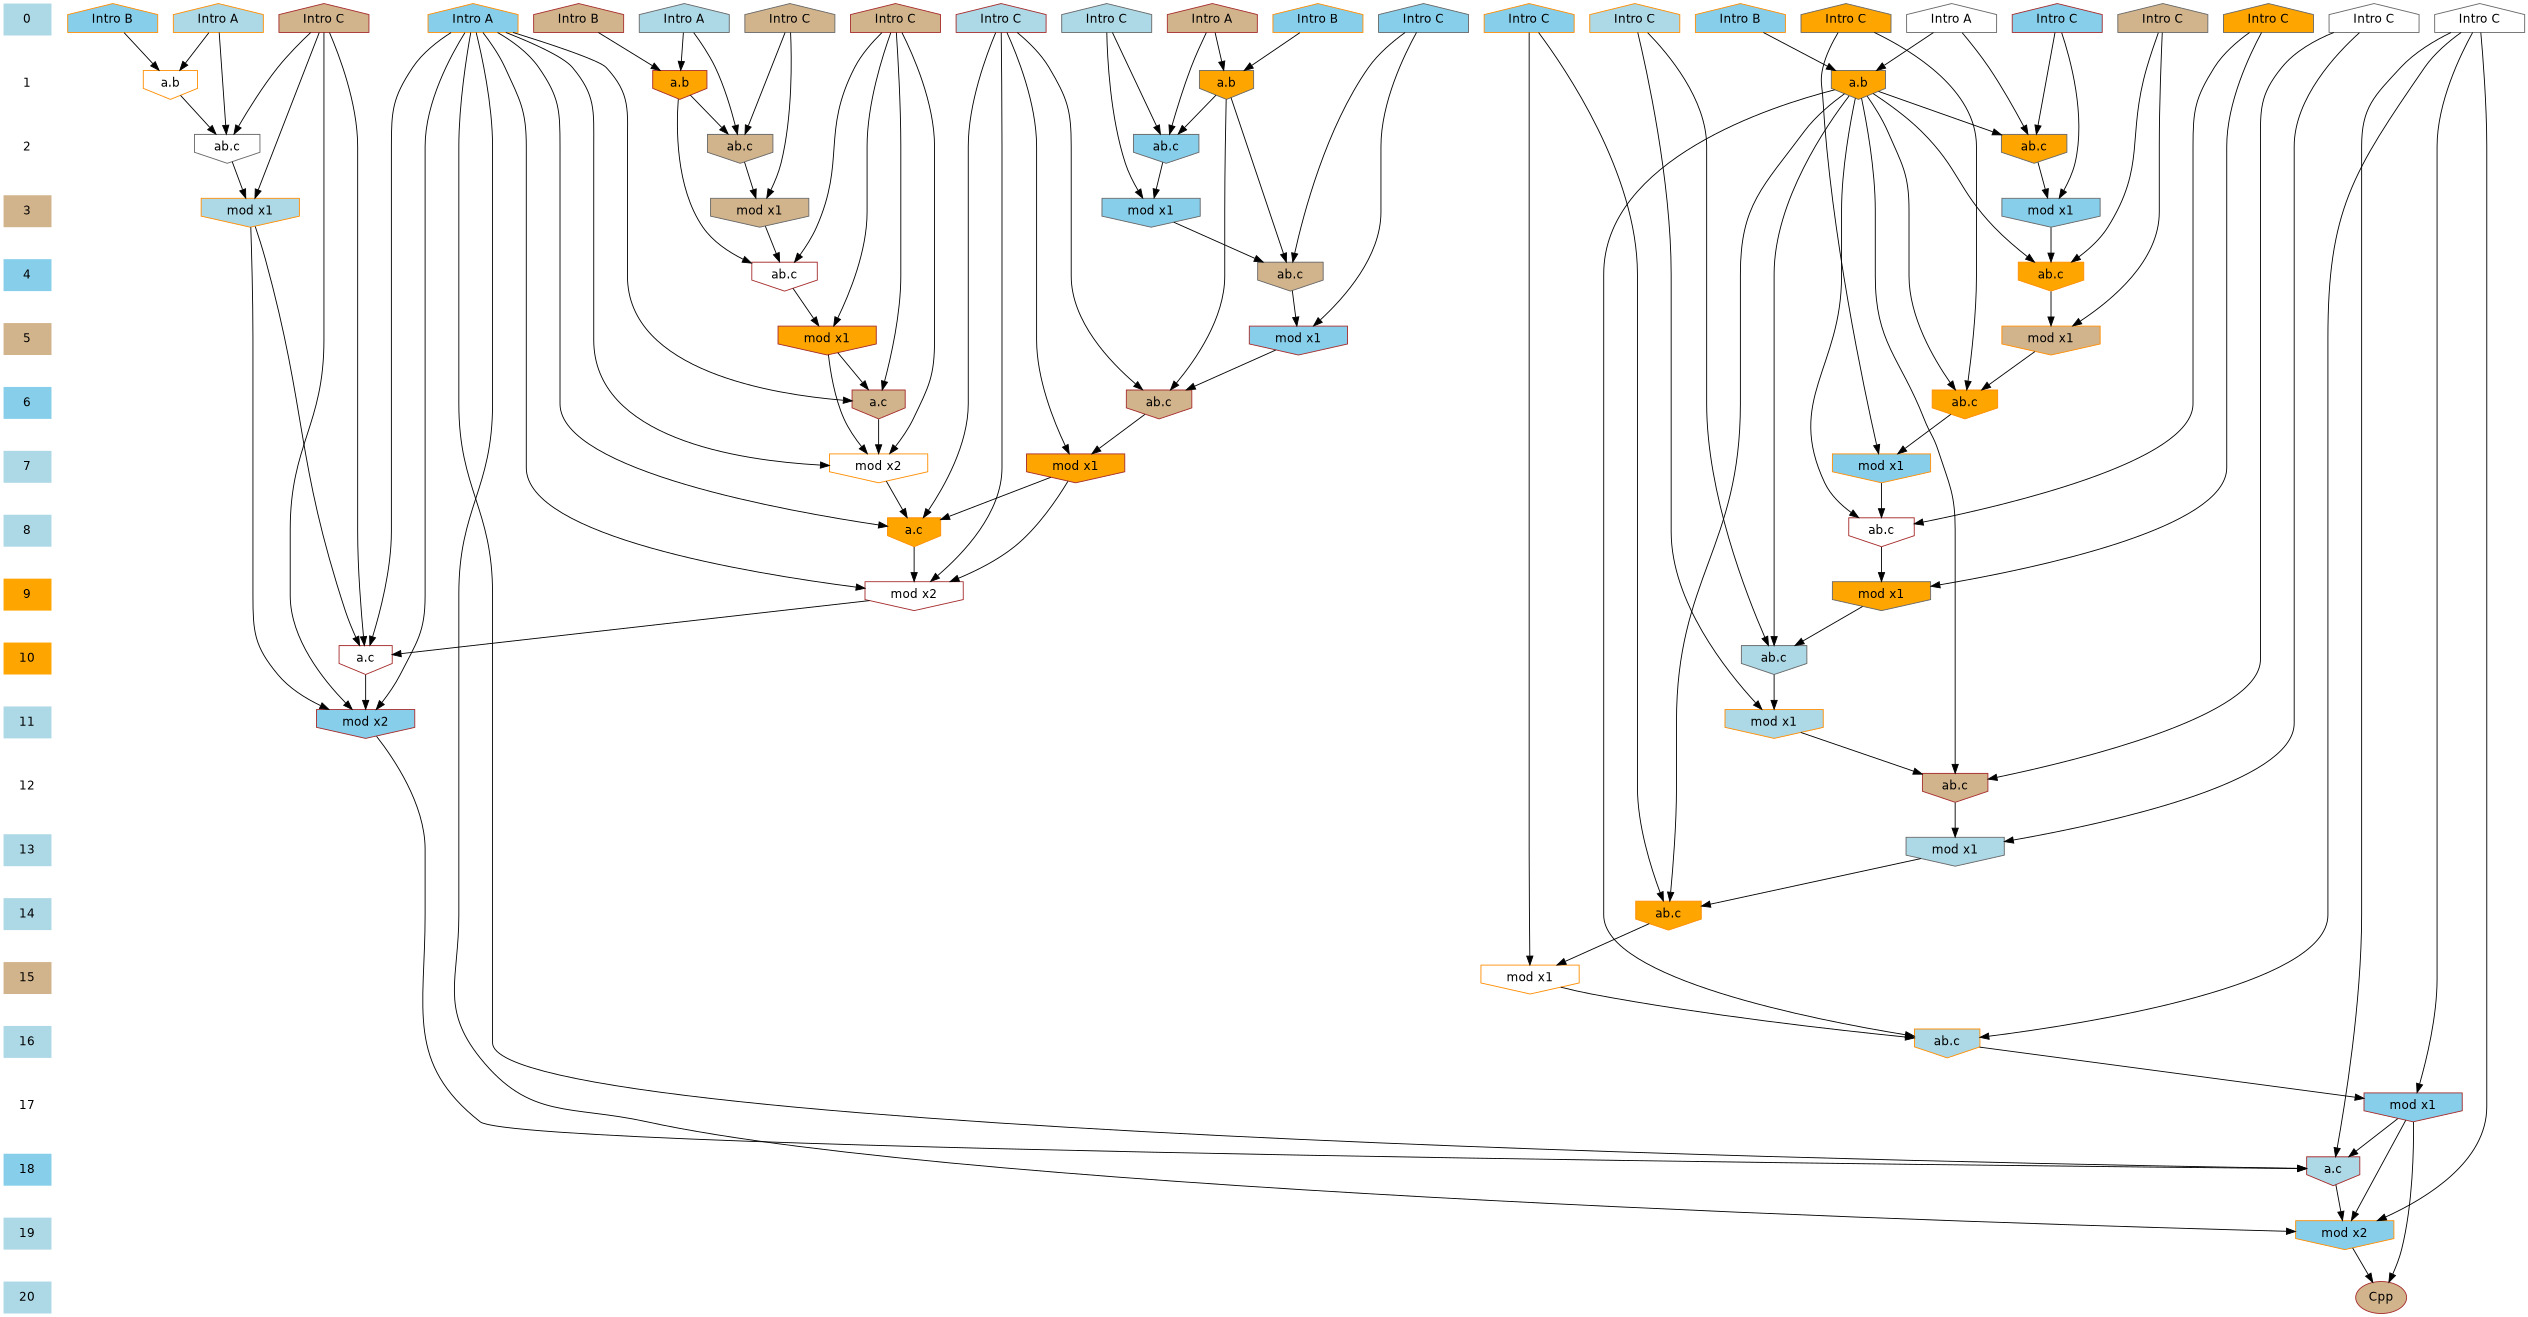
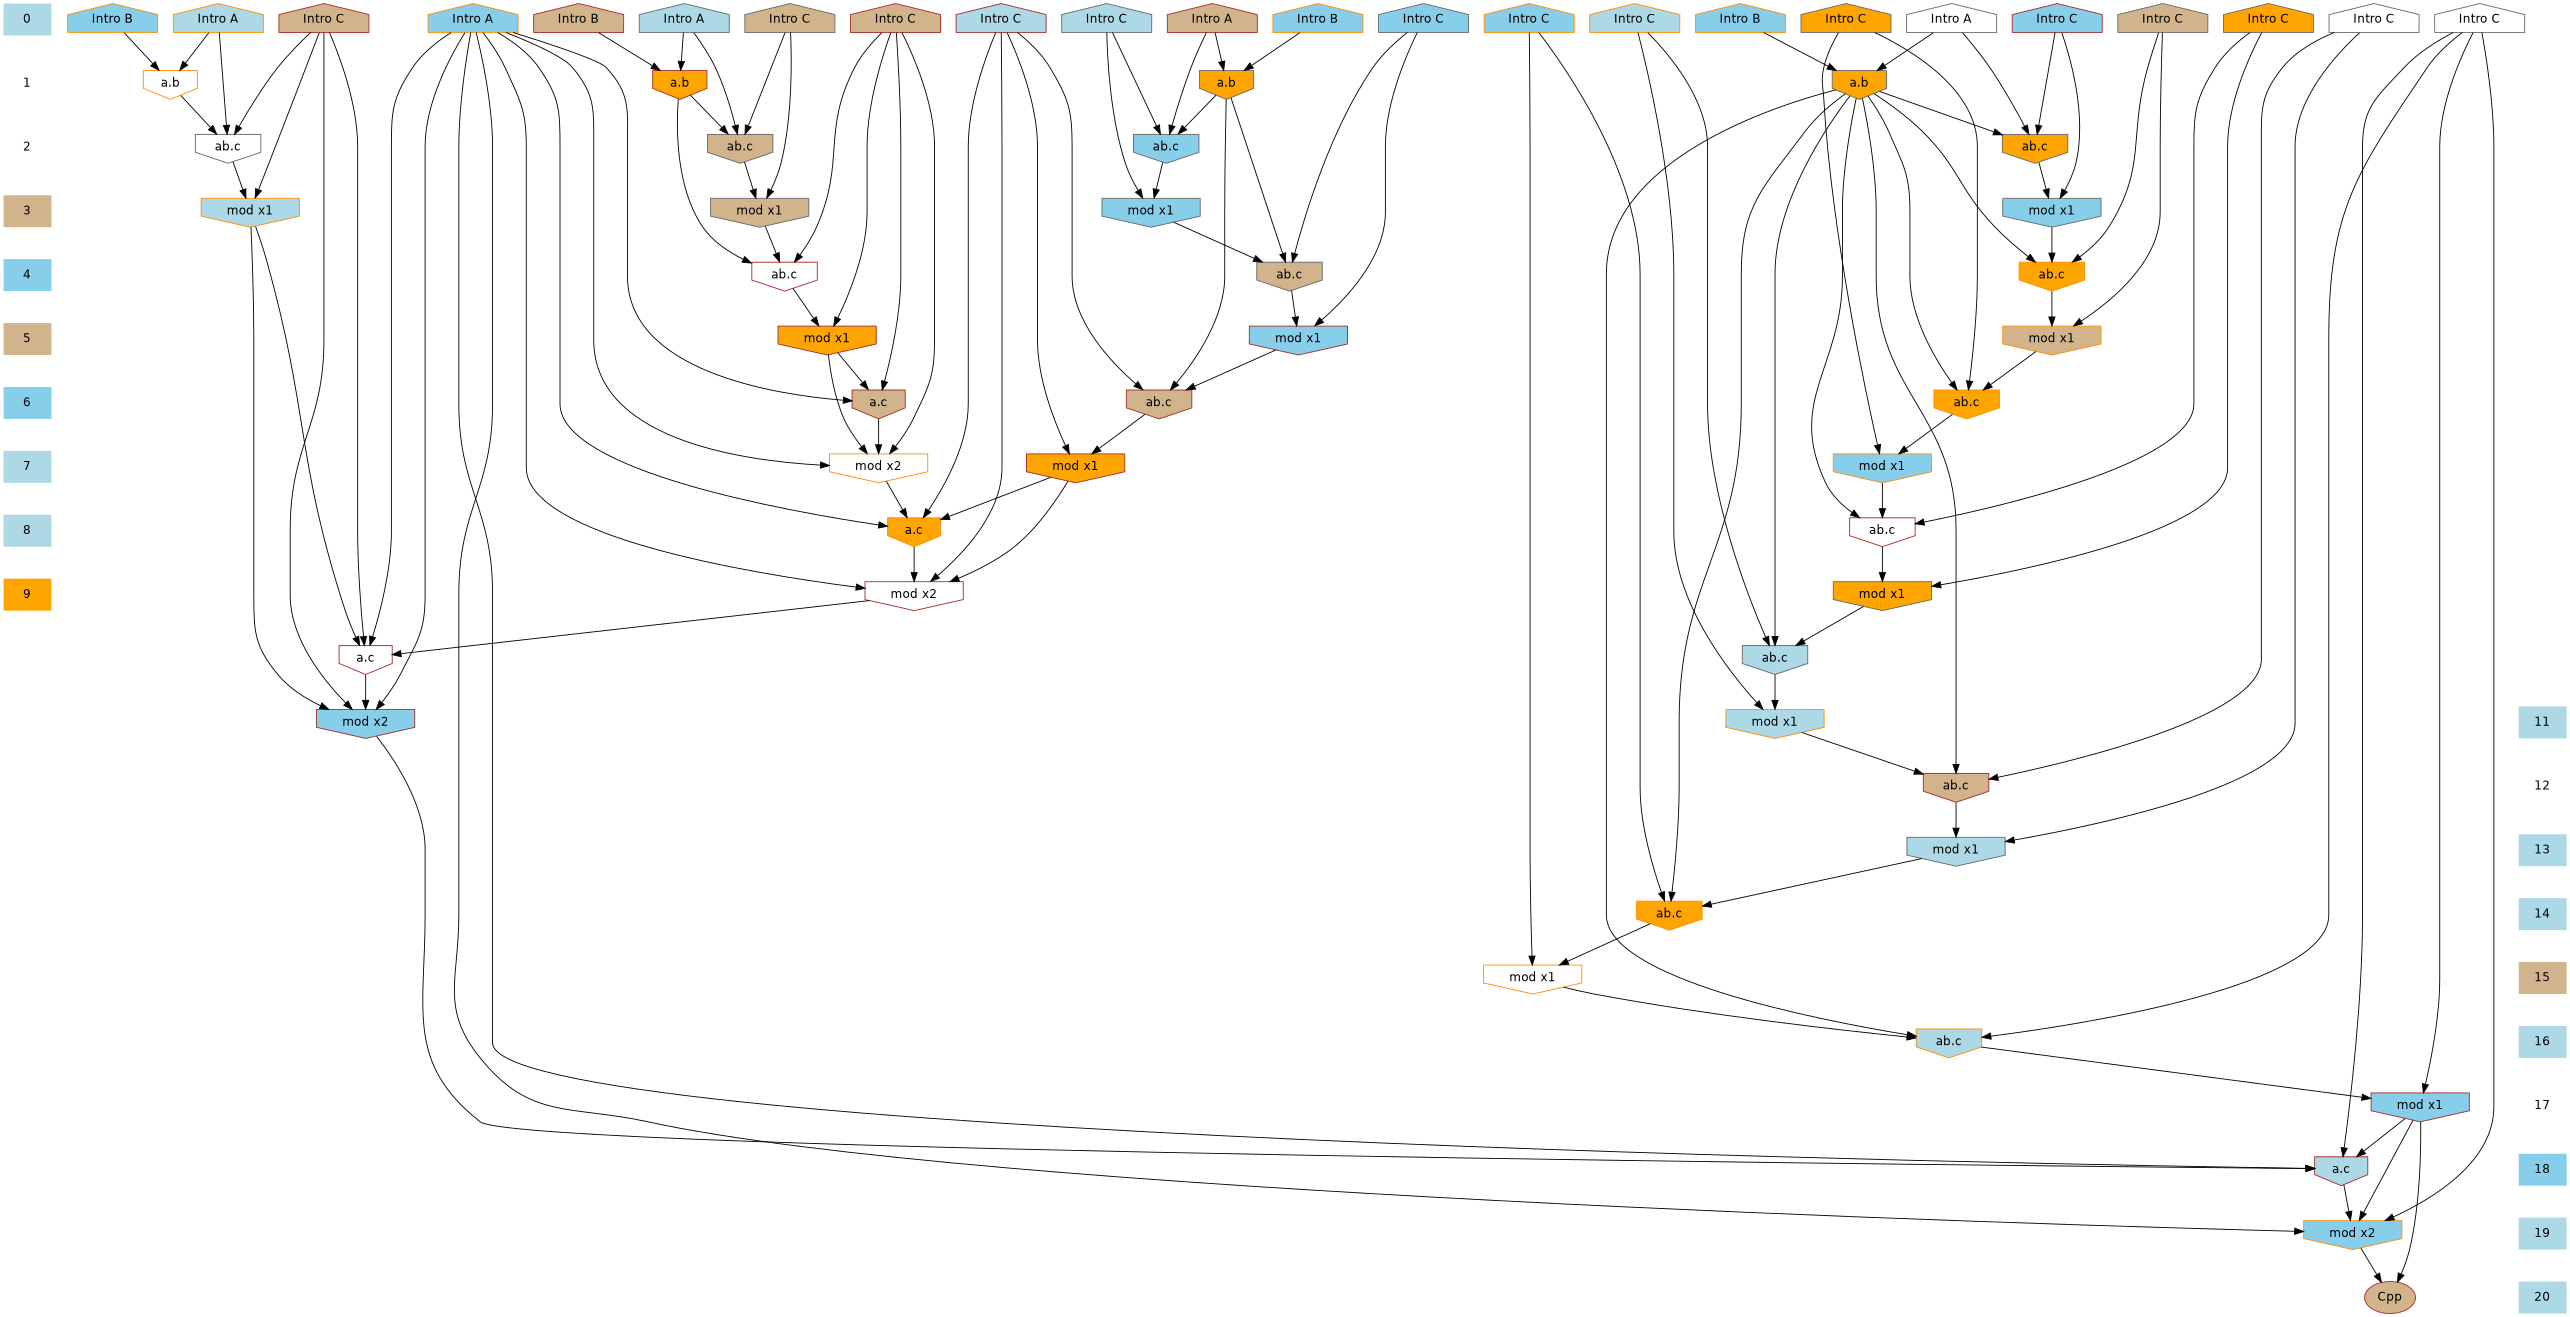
  digraph {
    fontname="DejaVu Sans"
    ranksep=.5
    node [color=gray40 fillcolor=lightblue fontname="DejaVu Sans" shape=invhouse style=filled]
    edge [fontname="DejaVu Sans"]
    0 [shape=plaintext]
    n2 [color=darkorange fillcolor=skyblue label="Intro B" shape=house]
    n3 [color=darkorange fillcolor=skyblue label="Intro B" shape=house]
    n4 [fillcolor=white label="Intro A" shape=house]
    n5 [color=darkorange label="Intro A" shape=house]
    n6 [color=darkorange fillcolor=skyblue label="Intro A" shape=house]
    n7 [color=brown fillcolor=tan label="Intro A" shape=house]
    n8 [color=brown fillcolor=tan label="Intro B" shape=house]
    n9 [color=darkorange fillcolor=skyblue label="Intro B" shape=house]
    n10 [label="Intro A" shape=house]
    n11 [fillcolor=orange label="Intro C" shape=house]
    n12 [color=brown fillcolor=skyblue label="Intro C" shape=house]
    n13 [fillcolor=white label="Intro C" shape=house]
    n14 [color=darkorange fillcolor=skyblue label="Intro C" shape=house]
    n15 [color=darkorange label="Intro C" shape=house]
    n16 [color=brown label="Intro C" shape=house]
    n17 [label="Intro C" shape=house]
    n18 [fillcolor=orange label="Intro C" shape=house]
    n19 [color=brown fillcolor=tan label="Intro C" shape=house]
    n20 [color=brown fillcolor=tan label="Intro C" shape=house]
    n21 [fillcolor=white label="Intro C" shape=house]
    n22 [fillcolor=tan label="Intro C" shape=house]
    n23 [fillcolor=tan label="Intro C" shape=house]
    n24 [fillcolor=skyblue label="Intro C" shape=house]
    1 [fillcolor=white shape=plaintext]
    n26 [color=brown fillcolor=orange label="a.b"]
    n27 [fillcolor=orange label="a.b"]
    n28 [fillcolor=orange label="a.b"]
    n29 [color=darkorange fillcolor=white label="a.b"]
    2 [color=brown fillcolor=white shape=plaintext]
    n31 [fillcolor=tan label="ab.c"]
    n32 [fillcolor=orange label="ab.c"]
    n33 [fillcolor=skyblue label="ab.c"]
    n34 [fillcolor=white label="ab.c"]
    3 [fillcolor=tan shape=plaintext]
    n36 [fillcolor=skyblue label="mod x1"]
    n37 [fillcolor=tan label="mod x1"]
    n38 [fillcolor=skyblue label="mod x1"]
    n39 [color=darkorange label="mod x1"]
    4 [fillcolor=skyblue shape=plaintext]
    n41 [color=brown fillcolor=white label="ab.c"]
    n42 [color=darkorange fillcolor=orange label="ab.c"]
    n43 [fillcolor=tan label="ab.c"]
    5 [color=brown fillcolor=tan shape=plaintext]
    n45 [color=darkorange fillcolor=tan label="mod x1"]
    n46 [color=brown fillcolor=orange label="mod x1"]
    n47 [color=brown fillcolor=skyblue label="mod x1"]
    6 [fillcolor=skyblue shape=plaintext]
    n49 [color=darkorange fillcolor=orange label="ab.c"]
    n50 [color=brown fillcolor=tan label="ab.c"]
    n51 [color=brown fillcolor=tan label="a.c"]
    7 [shape=plaintext]
    n53 [color=darkorange fillcolor=skyblue label="mod x1"]
    n54 [color=brown fillcolor=orange label="mod x1"]
    n55 [color=darkorange fillcolor=white label="mod x2"]
    8 [color=darkorange shape=plaintext]
    n57 [color=brown fillcolor=white label="ab.c"]
    n58 [color=darkorange fillcolor=orange label="a.c"]
    9 [color=brown fillcolor=orange shape=plaintext]
    n60 [fillcolor=orange label="mod x1"]
    n61 [color=brown fillcolor=white label="mod x2"]
-   10 [color=brown fillcolor=orange shape=plaintext]
    n63 [label="ab.c"]
    n64 [color=brown fillcolor=white label="a.c"]
    11 [color=darkorange shape=plaintext]
    n66 [color=darkorange label="mod x1"]
    n67 [color=brown fillcolor=skyblue label="mod x2"]
    12 [color=darkorange fillcolor=white shape=plaintext]
    n69 [color=brown fillcolor=tan label="ab.c"]
    13 [color=brown shape=plaintext]
    n71 [label="mod x1"]
    14 [shape=plaintext]
    n73 [color=darkorange fillcolor=orange label="ab.c"]
    15 [color=darkorange fillcolor=tan shape=plaintext]
    n75 [color=darkorange fillcolor=white label="mod x1"]
    16 [color=darkorange shape=plaintext]
    n77 [color=darkorange label="ab.c"]
    17 [fillcolor=white shape=plaintext]
    n79 [color=brown fillcolor=skyblue label="mod x1"]
    18 [fillcolor=skyblue shape=plaintext]
    n81 [color=brown label="a.c"]
    19 [color=brown shape=plaintext]
    n83 [color=darkorange fillcolor=skyblue label="mod x2"]
    20 [color=brown shape=plaintext]
    n85 [color=brown fillcolor=tan label=Cpp shape=""]
    subgraph sub_1 {
      rank=same
      0
      n2
      n3
      n4
      n5
      n6
      n7
      n8
      n9
      n10
      n11
      n12
      n13
      n14
      n15
      n16
      n17
      n18
      n19
      n20
      n21
      n22
      n23
      n24
    }
    subgraph sub_2 {
      rank=same
      1
      n26
      n27
      n28
      n29
    }
    subgraph sub_3 {
      rank=same
      2
      n31
      n32
      n33
      n34
    }
    subgraph sub_4 {
      rank=same
      3
      n36
      n37
      n38
      n39
    }
    subgraph sub_5 {
      rank=same
      4
      n41
      n42
      n43
    }
    subgraph sub_6 {
      rank=same
      5
      n45
      n46
      n47
    }
    subgraph sub_7 {
      rank=same
      6
      n49
      n50
      n51
    }
    subgraph sub_8 {
      rank=same
      7
      n53
      n54
      n55
    }
    subgraph sub_9 {
      rank=same
      8
      n57
      n58
    }
    subgraph sub_10 {
      rank=same
      9
      n60
      n61
    }
    subgraph sub_11 {
      rank=same
-     10
      n63
      n64
    }
    subgraph sub_12 {
      rank=same
      11
      n66
      n67
    }
    subgraph sub_13 {
      rank=same
      12
      n69
    }
    subgraph sub_14 {
      rank=same
      13
      n71
    }
    subgraph sub_15 {
      rank=same
      14
      n73
    }
    subgraph sub_16 {
      rank=same
      15
      n75
    }
    subgraph sub_17 {
      rank=same
      16
      n77
    }
    subgraph sub_18 {
      rank=same
      17
      n79
    }
    subgraph sub_19 {
      rank=same
      18
      n81
    }
    subgraph sub_20 {
      rank=same
      19
      n83
    }
    subgraph sub_21 {
      rank=same
      20
      n85
    }
    0 -> 1 [style=invis]
    n2 -> n27
    n3 -> n28
    n4 -> n27
    n4 -> n32
    n5 -> n29
    n5 -> n34
    n6 -> n51
    n6 -> n55
    n6 -> n58
    n6 -> n61
    n6 -> n64
    n6 -> n67
    n6 -> n81
    n6 -> n83
    n7 -> n28
    n7 -> n33
    n8 -> n26
    n9 -> n29
    n10 -> n26
    n10 -> n31
    n11 -> n57
    n11 -> n60
    n12 -> n32
    n12 -> n36
    n13 -> n69
    n13 -> n71
    n14 -> n73
    n14 -> n75
    n15 -> n63
    n15 -> n66
    n16 -> n50
    n16 -> n54
    n16 -> n58
    n16 -> n61
    n17 -> n33
    n17 -> n38
    n18 -> n49
    n18 -> n53
    n19 -> n34
    n19 -> n39
    n19 -> n64
    n19 -> n67
    n20 -> n41
    n20 -> n46
    n20 -> n51
    n20 -> n55
    n21 -> n77
    n21 -> n79
    n21 -> n81
    n21 -> n83
    n22 -> n42
    n22 -> n45
    n23 -> n31
    n23 -> n37
    n24 -> n43
    n24 -> n47
    1 -> 2 [style=invis]
    n26 -> n31
    n26 -> n41
    n27 -> n32
    n27 -> n42
    n27 -> n49
    n27 -> n57
    n27 -> n63
    n27 -> n69
    n27 -> n73
    n27 -> n77
    n28 -> n33
    n28 -> n43
    n28 -> n50
    n29 -> n34
    2 -> 3 [style=invis]
    n31 -> n37
    n32 -> n36
    n33 -> n38
    n34 -> n39
    3 -> 4 [style=invis]
    n36 -> n42
    n37 -> n41
    n38 -> n43
    n39 -> n64
    n39 -> n67
    4 -> 5 [style=invis]
    n41 -> n46
    n42 -> n45
    n43 -> n47
    5 -> 6 [style=invis]
    n45 -> n49
    n46 -> n51
    n46 -> n55
    n47 -> n50
    6 -> 7 [style=invis]
    n49 -> n53
    n50 -> n54
    n51 -> n55
    7 -> 8 [style=invis]
    n53 -> n57
    n54 -> n58
    n54 -> n61
    n55 -> n58
    8 -> 9 [style=invis]
    n57 -> n60
    n58 -> n61
-   9 -> 10 [style=invis]
    n60 -> n63
    n61 -> n64
-   10 -> 11 [style=invis]
    n63 -> n66
    n64 -> n67
    11 -> 12 [style=invis]
    n66 -> n69
    n67 -> n81
    12 -> 13 [style=invis]
    n69 -> n71
    13 -> 14 [style=invis]
    n71 -> n73
    14 -> 15 [style=invis]
    n73 -> n75
    15 -> 16 [style=invis]
    n75 -> n77
    16 -> 17 [style=invis]
    n77 -> n79
    17 -> 18 [style=invis]
    n79 -> n81
    n79 -> n83
    n79 -> n85
    18 -> 19 [style=invis]
    n81 -> n83
    19 -> 20 [style=invis]
    n83 -> n85
  }
